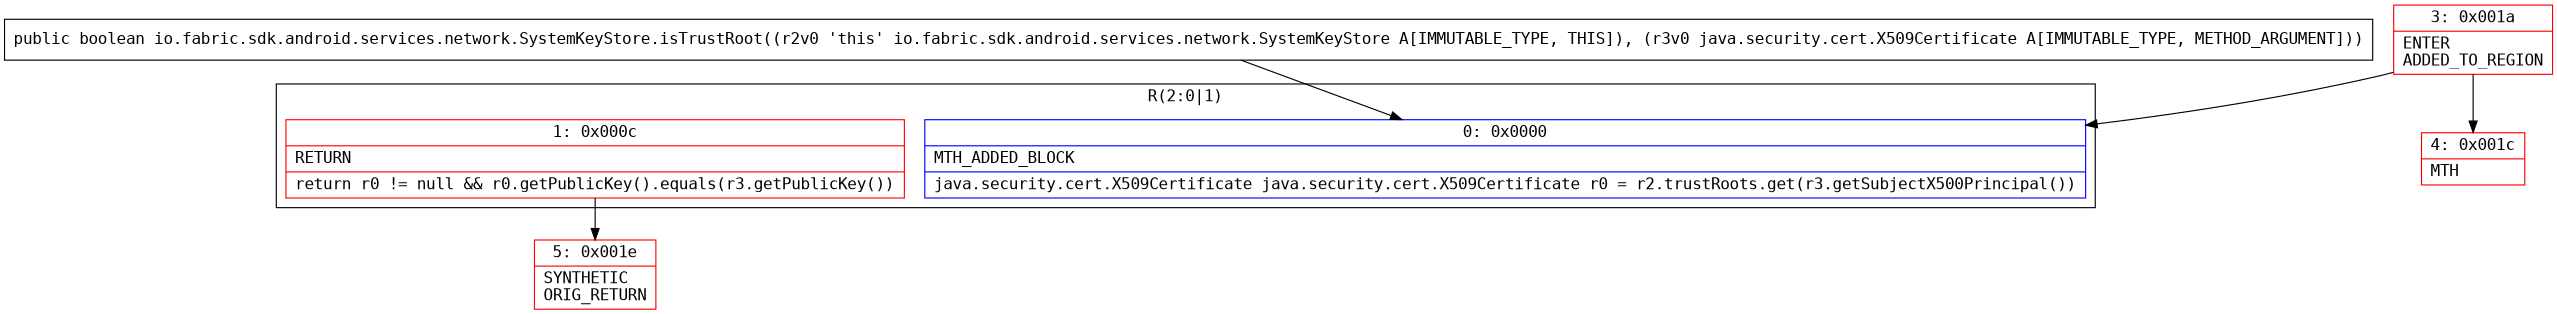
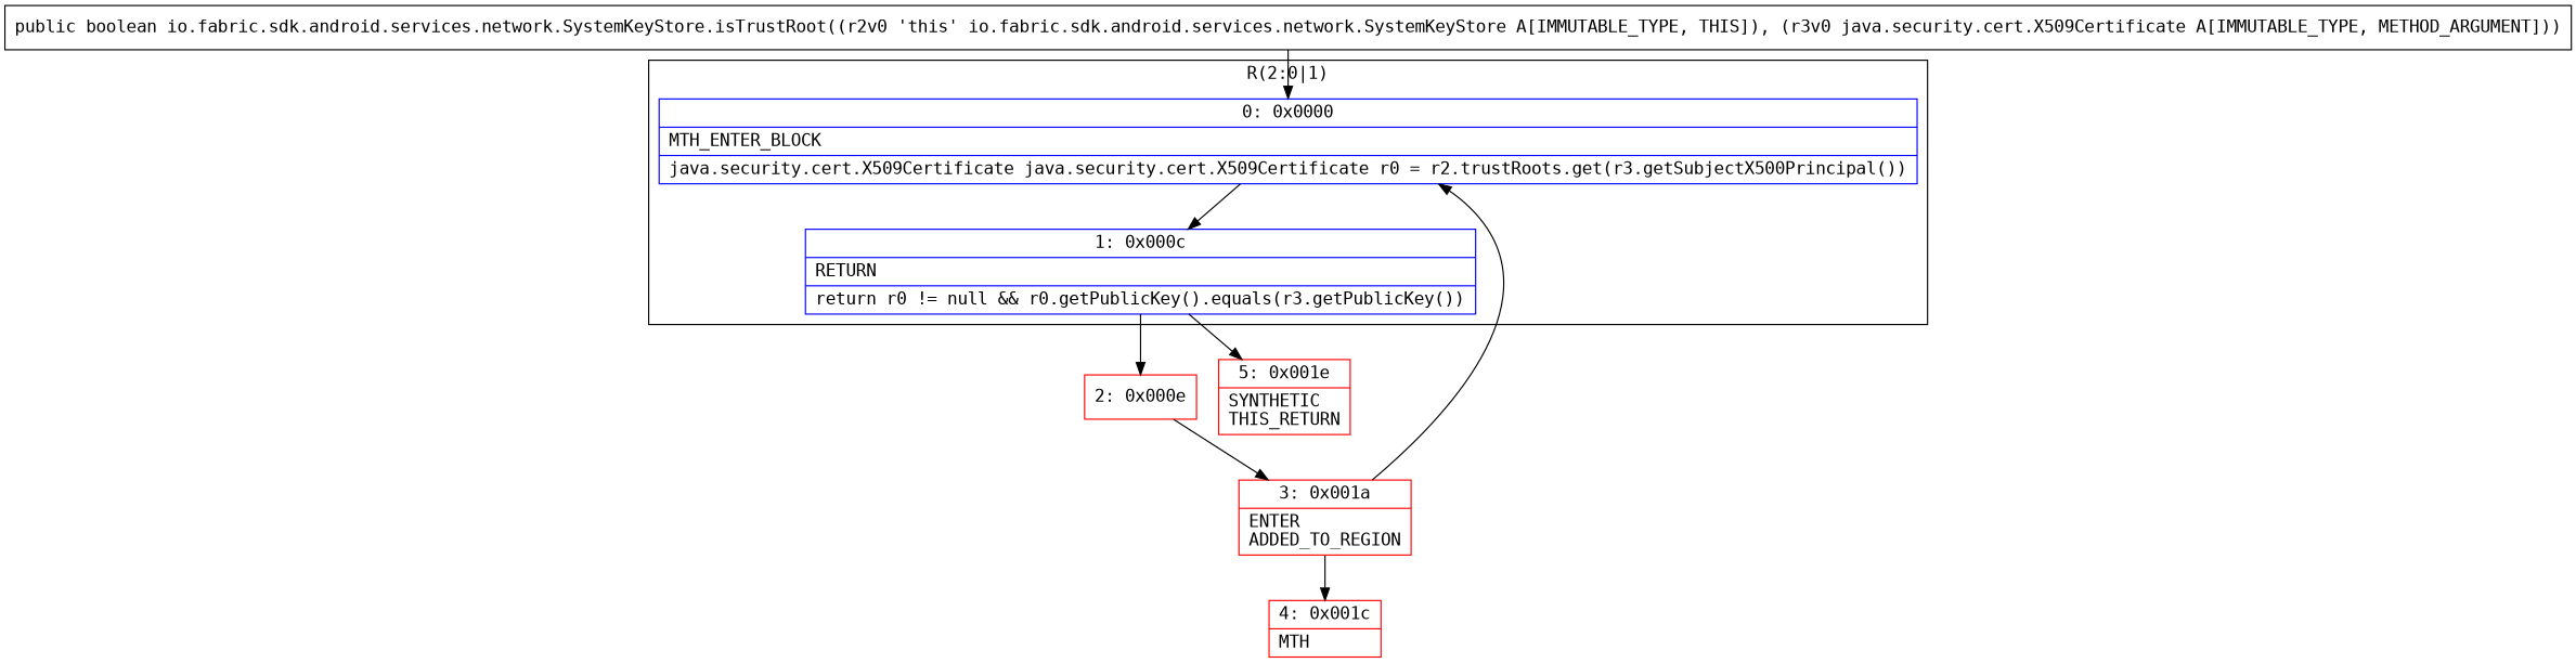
  digraph {
    fontname="DejaVu Sans Mono"
    node [color=red fontname="DejaVu Sans Mono" shape=record]
    edge [fontname="DejaVu Sans Mono"]
-   n1 [color=blue label="{0\:\ 0x0000|MTH_ADDED_BLOCK\l|java.security.cert.X509Certificate java.security.cert.X509Certificate r0 = r2.trustRoots.get(r3.getSubjectX500Principal())\l}"]
-   n2 [label="{1\:\ 0x000c|RETURN\l|return r0 != null && r0.getPublicKey().equals(r3.getPublicKey())\l}"]
-   n4 [label="{5\:\ 0x001e|SYNTHETIC\lORIG_RETURN\l}"]
+   n1 [color=blue label="{0\:\ 0x0000|MTH_ENTER_BLOCK\l|java.security.cert.X509Certificate java.security.cert.X509Certificate r0 = r2.trustRoots.get(r3.getSubjectX500Principal())\l}"]
+   n2 [color=blue label="{1\:\ 0x000c|RETURN\l|return r0 != null && r0.getPublicKey().equals(r3.getPublicKey())\l}"]
+   n3 [label="{2\:\ 0x000e}"]
+   n4 [label="{5\:\ 0x001e|SYNTHETIC\lTHIS_RETURN\l}"]
    n5 [label="{3\:\ 0x001a|ENTER\lADDED_TO_REGION\l}"]
    n6 [label="{4\:\ 0x001c|MTH\l}"]
    n7 [label="{public boolean io.fabric.sdk.android.services.network.SystemKeyStore.isTrustRoot((r2v0 'this' io.fabric.sdk.android.services.network.SystemKeyStore A[IMMUTABLE_TYPE, THIS]), (r3v0 java.security.cert.X509Certificate A[IMMUTABLE_TYPE, METHOD_ARGUMENT])) }" color=""]
    subgraph cluster_1 {
      label="R(2:0|1)"
      n1
      n2
    }
+   n1 -> n2
+   n2 -> n3
    n2 -> n4
+   n3 -> n5
    n5 -> n1
    n5 -> n6
    n7 -> n1
  }
